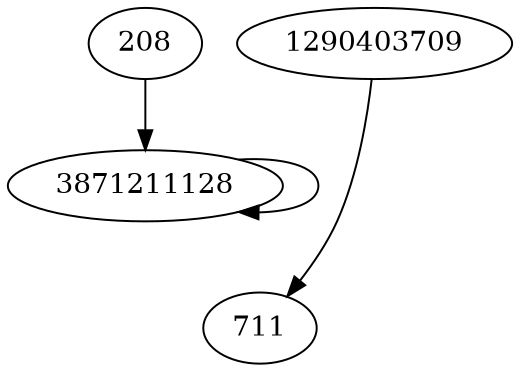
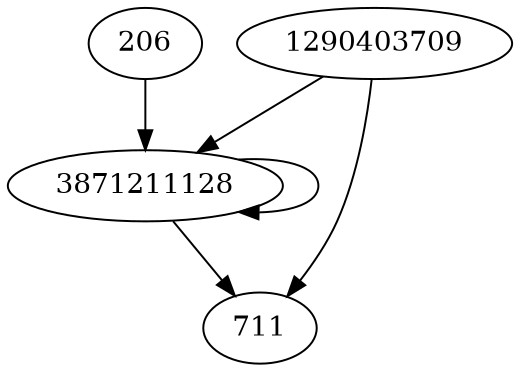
  digraph {
-   206 [label=208]
+   206
    3871211128
    n3 [label=711]
    1290403709
    206 -> 3871211128
    3871211128 -> 3871211128
+   3871211128 -> n3
+   1290403709 -> 3871211128
    1290403709 -> n3
  }
